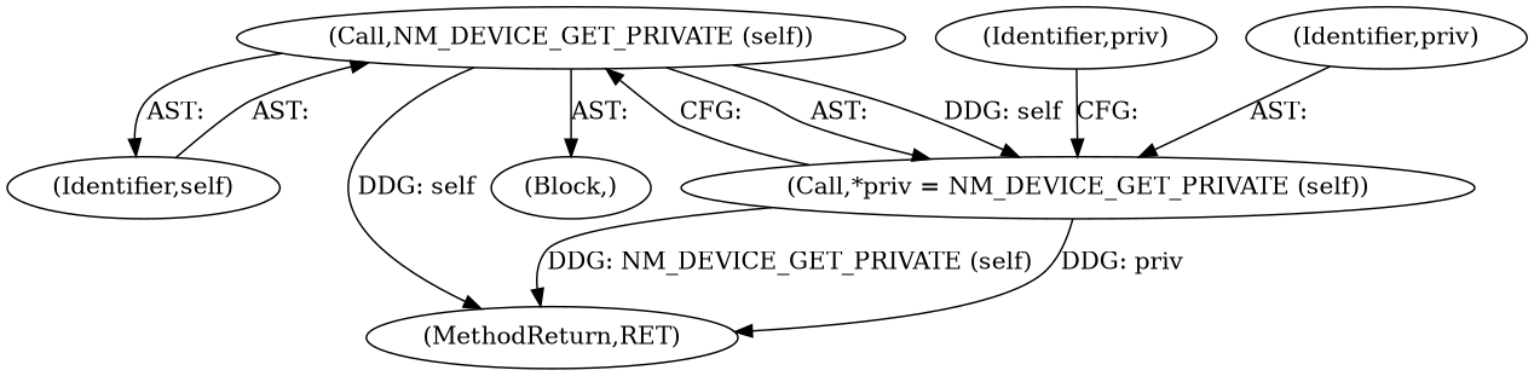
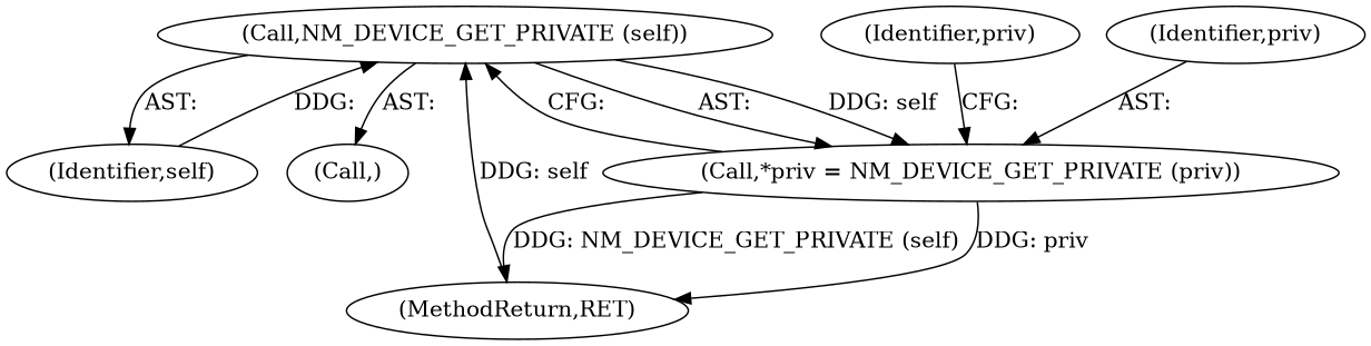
  digraph {
    n1 [label="(Call,NM_DEVICE_GET_PRIVATE (self))"]
-   n2 [label="(Call,*priv = NM_DEVICE_GET_PRIVATE (self))"]
+   n2 [label="(Call,*priv = NM_DEVICE_GET_PRIVATE (priv))"]
    n3 [label="(Identifier,self)"]
    n4 [label="(MethodReturn,RET)"]
-   n5 [label="(Block,)"]
+   n5 [label="(Call,)"]
    n6 [label="(Identifier,priv)"]
    n7 [label="(Identifier,priv)"]
    n1 -> n2 [label="AST: "]
    n1 -> n2 [label="DDG: self"]
    n1 -> n3 [label="AST: "]
-   n1 -> n4 [label="DDG: self"]
+   n4 -> n1 [label="DDG: self"]
    n1 -> n5 [label="AST: "]
    n2 -> n1 [label="CFG: "]
    n2 -> n4 [label="DDG: priv"]
    n2 -> n4 [label="DDG: NM_DEVICE_GET_PRIVATE (self)"]
-   n3 -> n1 [label="AST: "]
+   n3 -> n1 [label="DDG: "]
    n6 -> n2 [label="CFG: "]
    n7 -> n2 [label="AST: "]
  }
